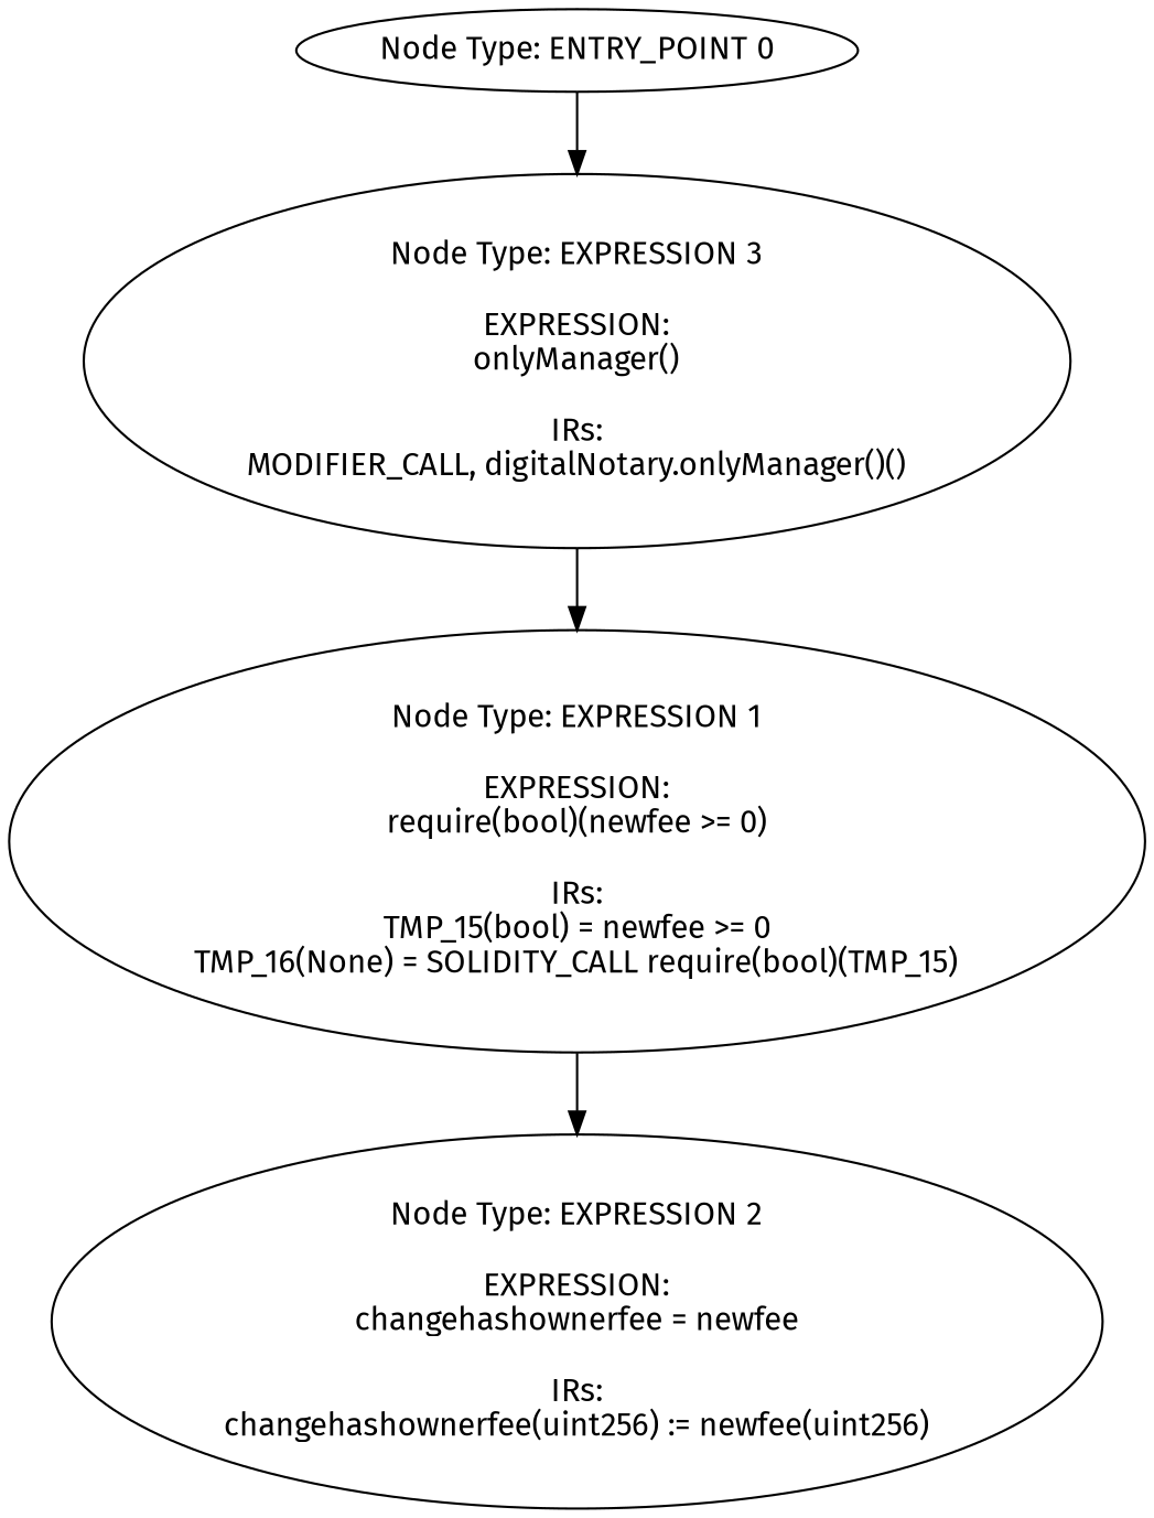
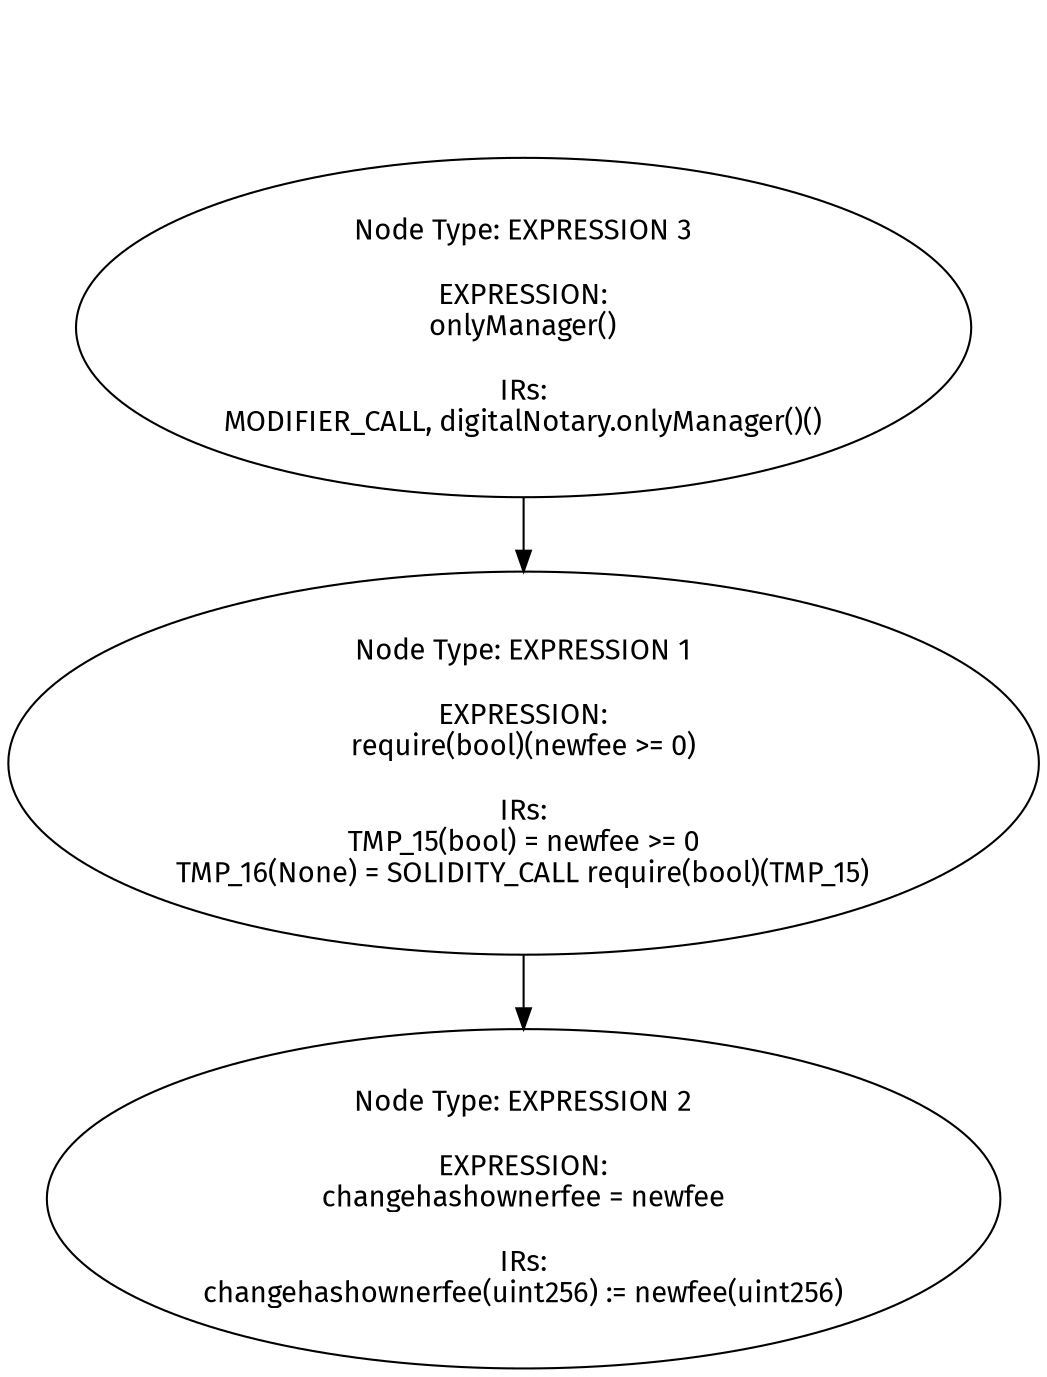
  digraph {
    fontname="Fira Sans"
    node [fontname="Fira Sans"]
    edge [fontname="Fira Sans"]
-   n1 [label="Node Type: ENTRY_POINT 0\n"]
    n2 [label="Node Type: EXPRESSION 3\n\nEXPRESSION:\nonlyManager()\n\nIRs:\nMODIFIER_CALL, digitalNotary.onlyManager()()"]
    n3 [label="Node Type: EXPRESSION 1\n\nEXPRESSION:\nrequire(bool)(newfee >= 0)\n\nIRs:\nTMP_15(bool) = newfee >= 0\nTMP_16(None) = SOLIDITY_CALL require(bool)(TMP_15)"]
    n4 [label="Node Type: EXPRESSION 2\n\nEXPRESSION:\nchangehashownerfee = newfee\n\nIRs:\nchangehashownerfee(uint256) := newfee(uint256)"]
-   n1 -> n2
    n2 -> n3
    n3 -> n4
  }
